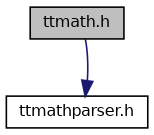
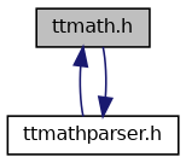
  digraph {
    node [color=black fontname=Helvetica fontsize=10 shape=record style=filled]
    edge [color=midnightblue dir=back fontname=Helvetica fontsize=10 labelfontname=Helvetica labelfontsize=10 style=solid]
    n1 [fillcolor=grey75 fontcolor=black height=0.2 label="ttmath.h" width=0.4]
    n2 [fillcolor=white height=0.2 label="ttmathparser.h" width=0.4]
+   n1 -> n2
    n2 -> n1
  }
